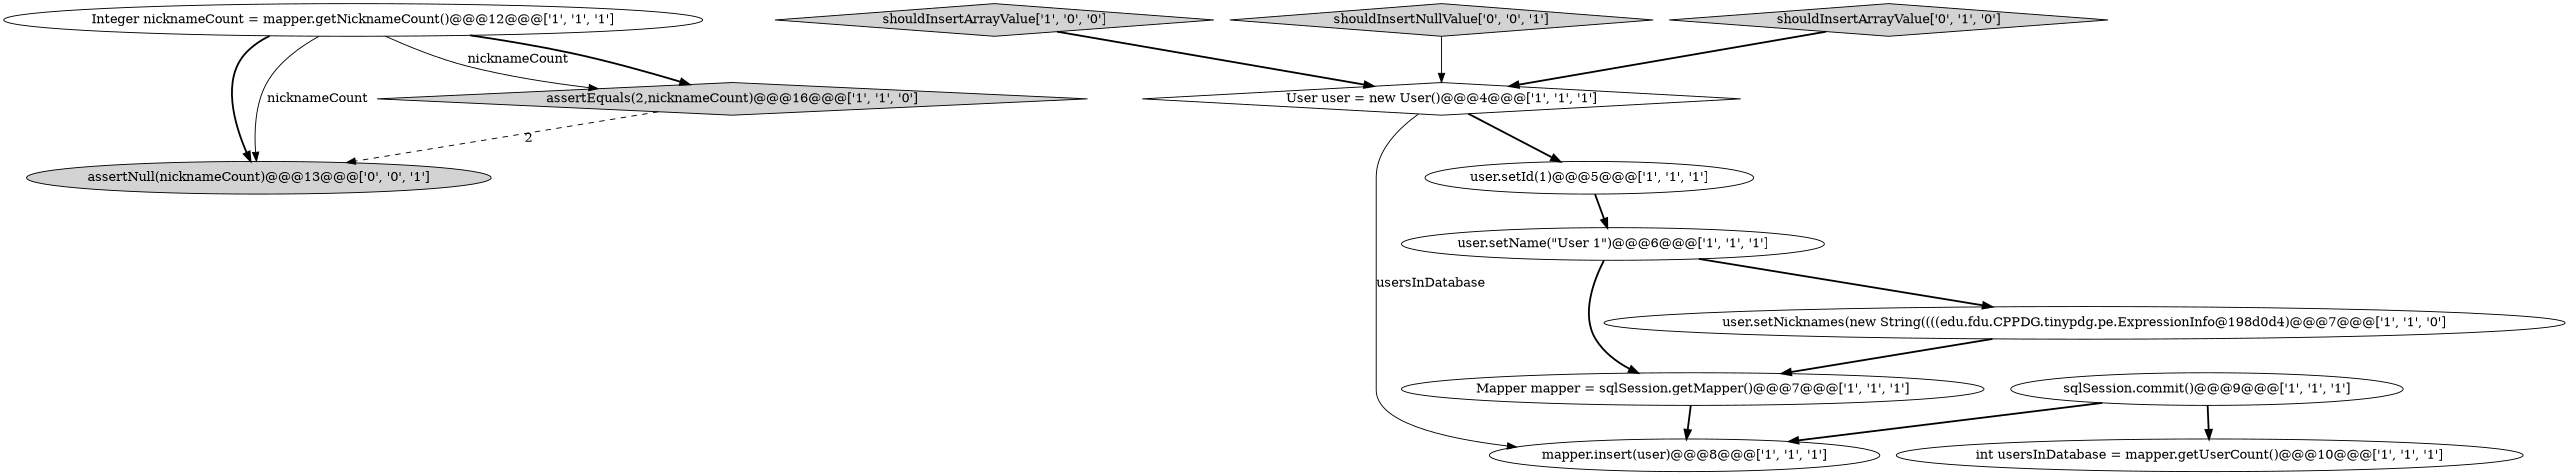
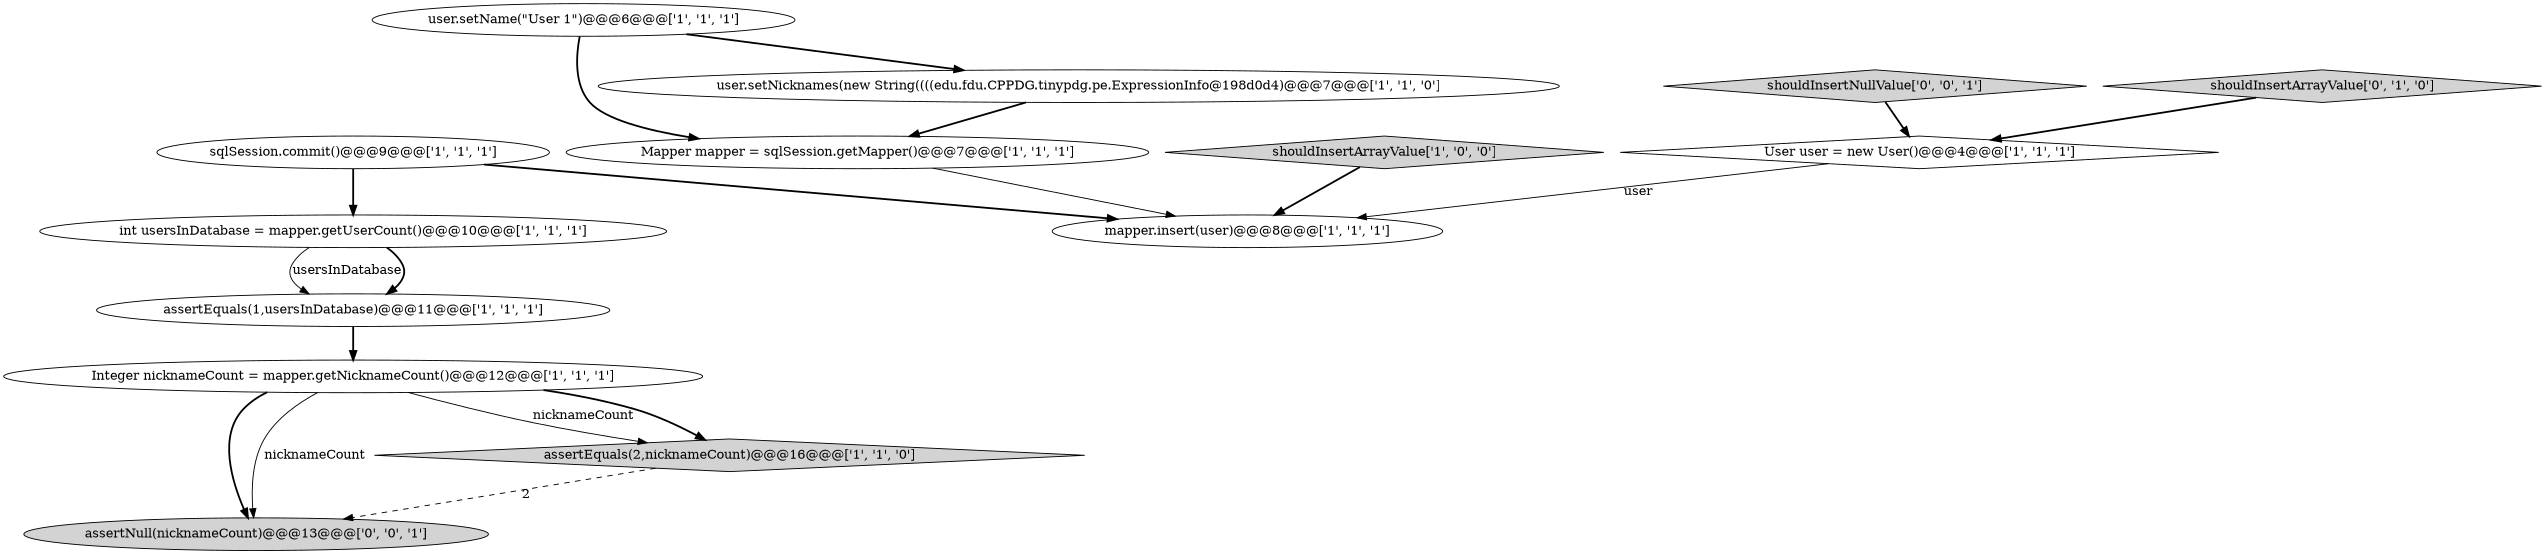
  digraph {
    node [fillcolor=white shape=ellipse style=filled]
    edge [style=bold]
+   n1 [label="assertEquals(1,usersInDatabase)@@@11@@@['1', '1', '1']"]
    n2 [label="Integer nicknameCount = mapper.getNicknameCount()@@@12@@@['1', '1', '1']"]
    n3 [fillcolor=lightgray label="assertNull(nicknameCount)@@@13@@@['0', '0', '1']"]
    n4 [fillcolor=lightgray label="assertEquals(2,nicknameCount)@@@16@@@['1', '1', '0']" shape=diamond]
    n5 [label="user.setName(\"User 1\")@@@6@@@['1', '1', '1']"]
    n6 [label="Mapper mapper = sqlSession.getMapper()@@@7@@@['1', '1', '1']"]
    n7 [label="user.setNicknames(new String((((edu.fdu.CPPDG.tinypdg.pe.ExpressionInfo@198d0d4)@@@7@@@['1', '1', '0']"]
    n8 [label="mapper.insert(user)@@@8@@@['1', '1', '1']"]
    n9 [fillcolor=lightgray label="shouldInsertArrayValue['1', '0', '0']" shape=diamond]
    n10 [label="User user = new User()@@@4@@@['1', '1', '1']" shape=diamond]
-   n11 [label="user.setId(1)@@@5@@@['1', '1', '1']"]
    n12 [fillcolor=lightgray label="shouldInsertNullValue['0', '0', '1']" shape=diamond]
    n13 [fillcolor=lightgray label="shouldInsertArrayValue['0', '1', '0']" shape=diamond]
    n14 [label="int usersInDatabase = mapper.getUserCount()@@@10@@@['1', '1', '1']"]
    n15 [label="sqlSession.commit()@@@9@@@['1', '1', '1']"]
+   n1 -> n2
    n2 -> n3
    n2 -> n3 [label=nicknameCount style=solid]
    n2 -> n4 [label=nicknameCount style=solid]
    n2 -> n4
    n4 -> n3 [label=2 style=dashed]
    n5 -> n6
    n5 -> n7
-   n6 -> n8
+   n6 -> n8 [style=solid]
    n7 -> n6
-   n9 -> n10
-   n10 -> n8 [label=usersInDatabase style=solid]
-   n10 -> n11
-   n11 -> n5
-   n12 -> n10 [style=solid]
+   n9 -> n8
+   n10 -> n8 [label=user style=solid]
+   n12 -> n10
    n13 -> n10
+   n14 -> n1 [label=usersInDatabase style=solid]
+   n14 -> n1
    n15 -> n8
    n15 -> n14
  }
